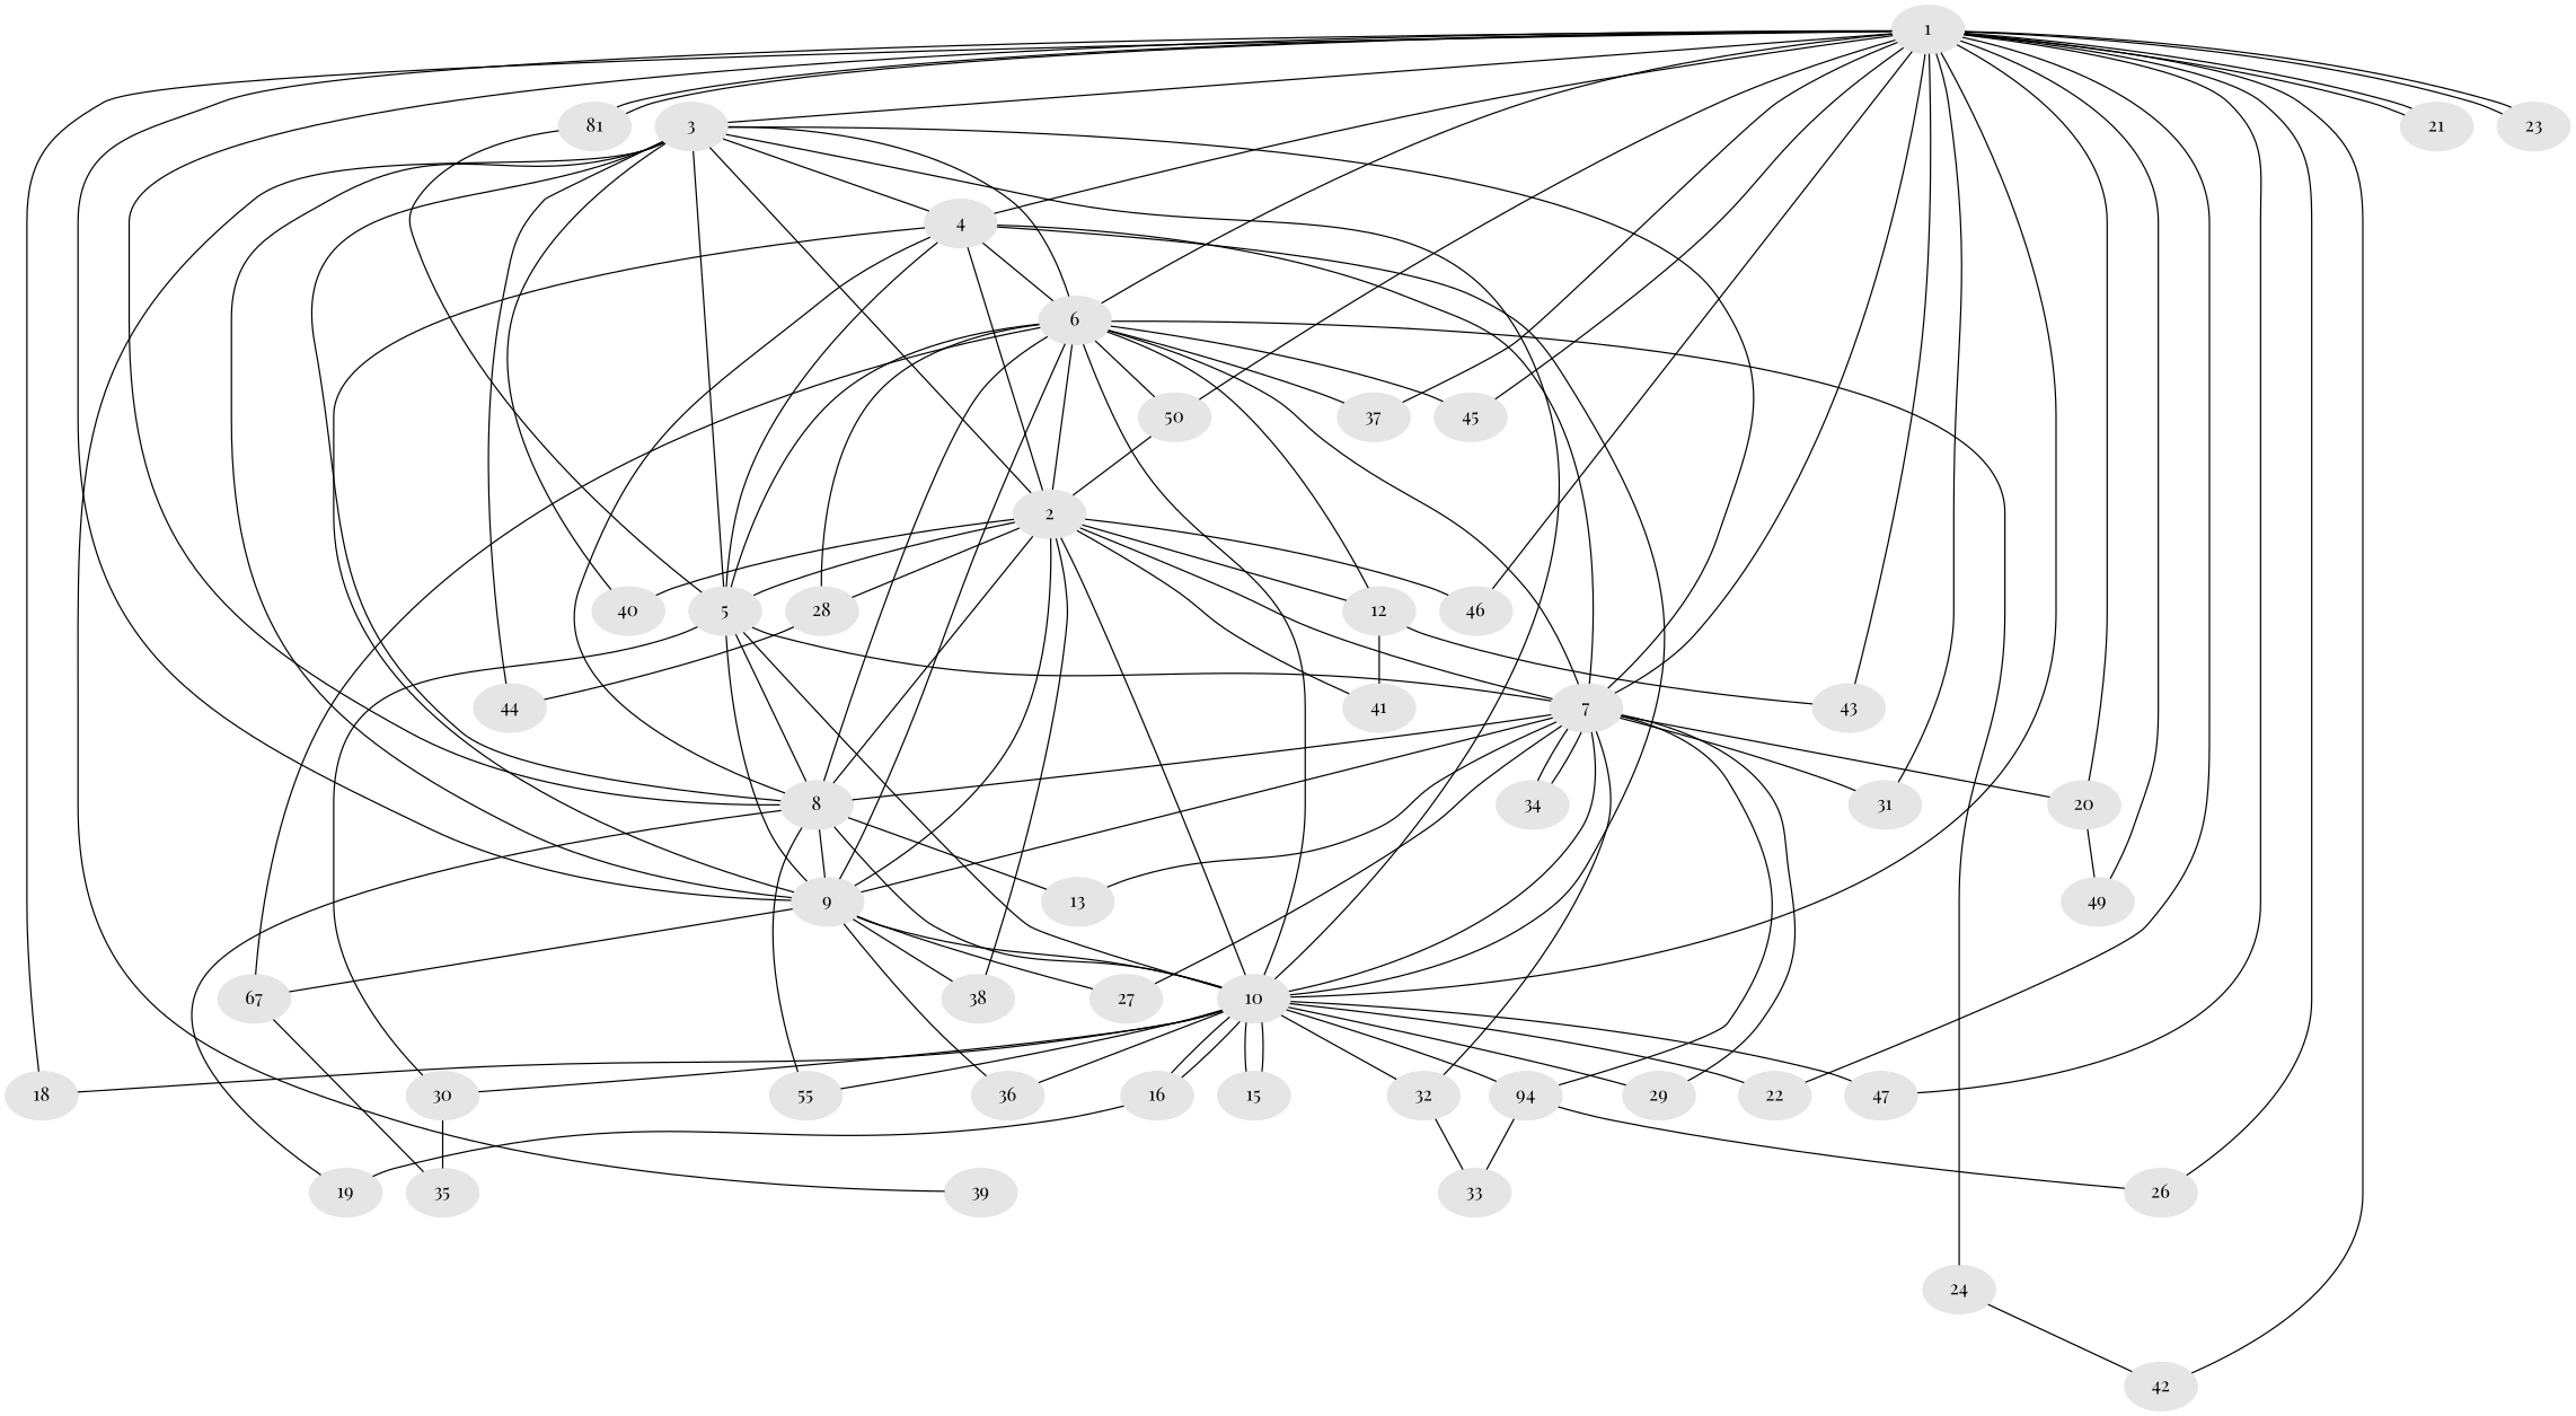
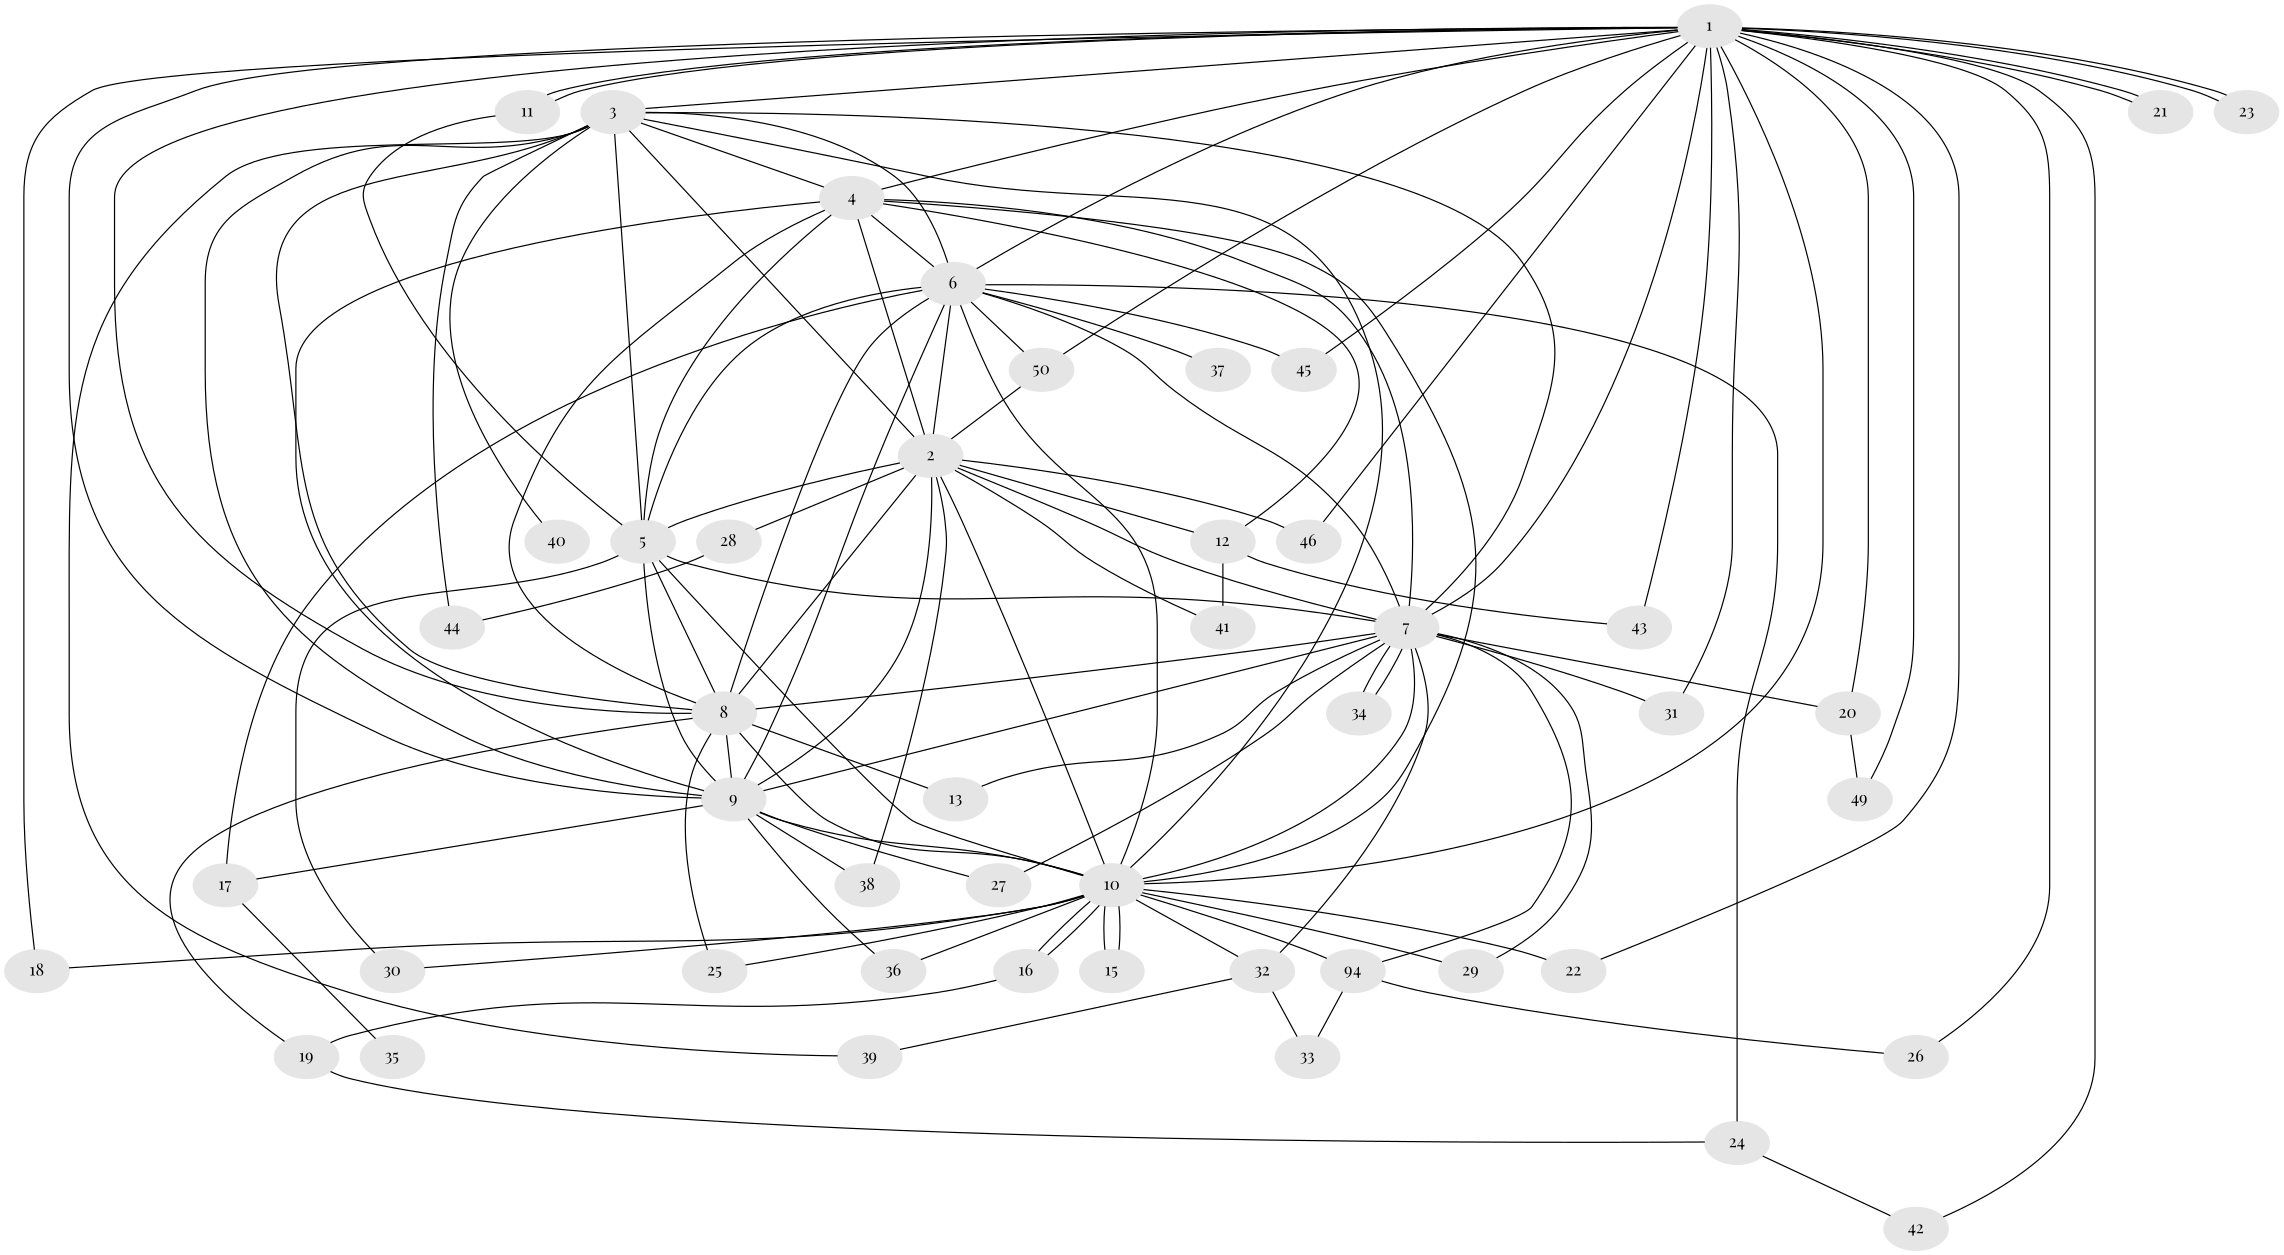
  graph {
    fontname="Playfair Display"
    node [color=gray90 fontname="Playfair Display" style=filled]
    edge [fontname="Playfair Display"]
    1
    3
    4
    6
    7
    8
    9
    10
-   11 [label=81]
+   11
    18
    20
    21
    22
    23
    26
    31
    37
    42
    43
    45
    46
-   47
    49
    50
    2
    5
    12
    28
    38
    40
    41
    39
    44
    30
-   17 [label=67]
+   17
    24
    13
    n38 [label=94]
    27
    29
    32
    34
    19
-   25 [label=55]
+   25
    36
    15
    16
    35
    33
    1 -- 3
    1 -- 4
    1 -- 6
    1 -- 7
    1 -- 8
    1 -- 9
    1 -- 10
    1 -- 11
    1 -- 11
    1 -- 18
    1 -- 20
    1 -- 21
    1 -- 21
    1 -- 22
    1 -- 23
    1 -- 23
    1 -- 26
    1 -- 31
-   1 -- 37
    1 -- 42
    1 -- 43
    1 -- 45
    1 -- 46
-   1 -- 47
    1 -- 49
    1 -- 50
    3 -- 4
    3 -- 6
    3 -- 7
    3 -- 8
    3 -- 9
    3 -- 10
    3 -- 5
    3 -- 40
    3 -- 39
    3 -- 44
    4 -- 6
    4 -- 7
    4 -- 8
    4 -- 9
    4 -- 10
    4 -- 5
    6 -- 7
    6 -- 8
    6 -- 9
    6 -- 10
    6 -- 37
    6 -- 45
    6 -- 50
-   6 -- 12
-   6 -- 28
+   4 -- 12
    6 -- 17
    6 -- 24
    7 -- 8
    7 -- 9
    7 -- 10
    7 -- 20
    7 -- 31
    7 -- 13
    7 -- n38
    7 -- 27
    7 -- 29
    7 -- 32
    7 -- 34
    7 -- 34
    8 -- 9
    8 -- 10
    8 -- 13
    8 -- 19
    8 -- 25
    9 -- 10
    9 -- 38
    9 -- 17
    9 -- 27
    9 -- 36
    10 -- 18
    10 -- 22
-   10 -- 47
    10 -- 30
    10 -- n38
    10 -- 29
    10 -- 32
    10 -- 25
    10 -- 36
    10 -- 15
    10 -- 15
    10 -- 16
    10 -- 16
    11 -- 5
    20 -- 49
    50 -- 2
    2 -- 3
    2 -- 4
    2 -- 6
    2 -- 7
    2 -- 8
    2 -- 9
    2 -- 10
    2 -- 46
    2 -- 5
    2 -- 12
    2 -- 28
    2 -- 38
-   2 -- 40
    2 -- 41
    5 -- 6
    5 -- 7
    5 -- 8
    5 -- 9
    5 -- 10
    5 -- 30
    12 -- 43
    12 -- 41
    28 -- 44
-   30 -- 35
    17 -- 35
    24 -- 42
    n38 -- 26
    n38 -- 33
+   32 -- 39
    32 -- 33
+   19 -- 24
    16 -- 19
  }
